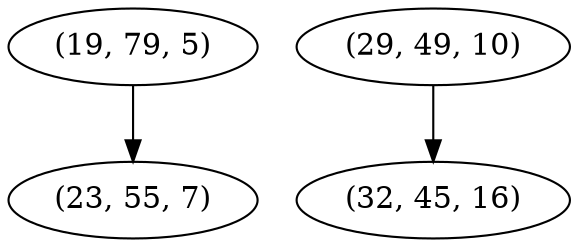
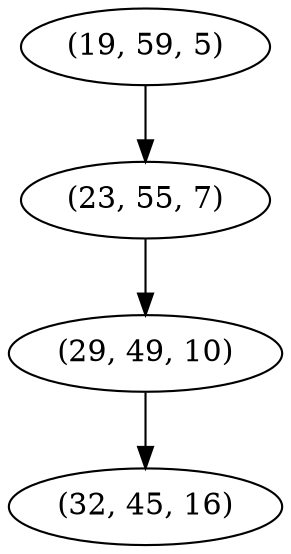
  digraph {
-   "(19, 59, 5)" [label="(19, 79, 5)"]
+   "(19, 59, 5)"
    "(23, 55, 7)"
    "(29, 49, 10)"
    n4 [label="(32, 45, 16)"]
    "(19, 59, 5)" -> "(23, 55, 7)"
+   "(23, 55, 7)" -> "(29, 49, 10)"
    "(29, 49, 10)" -> n4
  }
